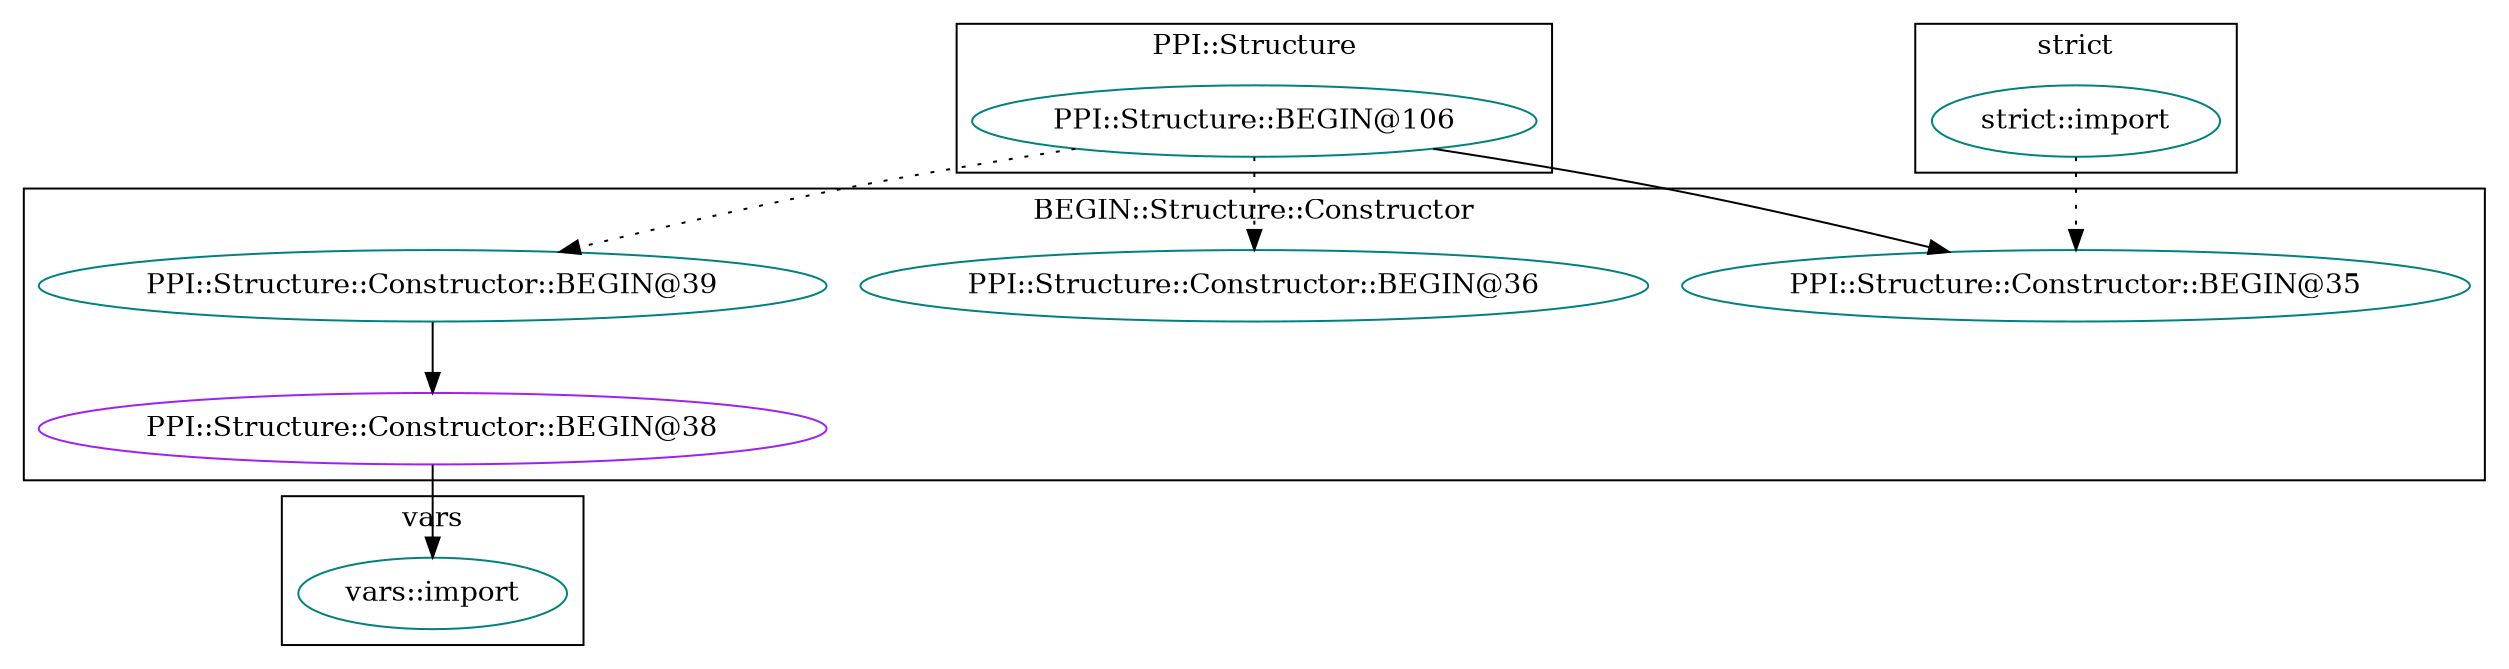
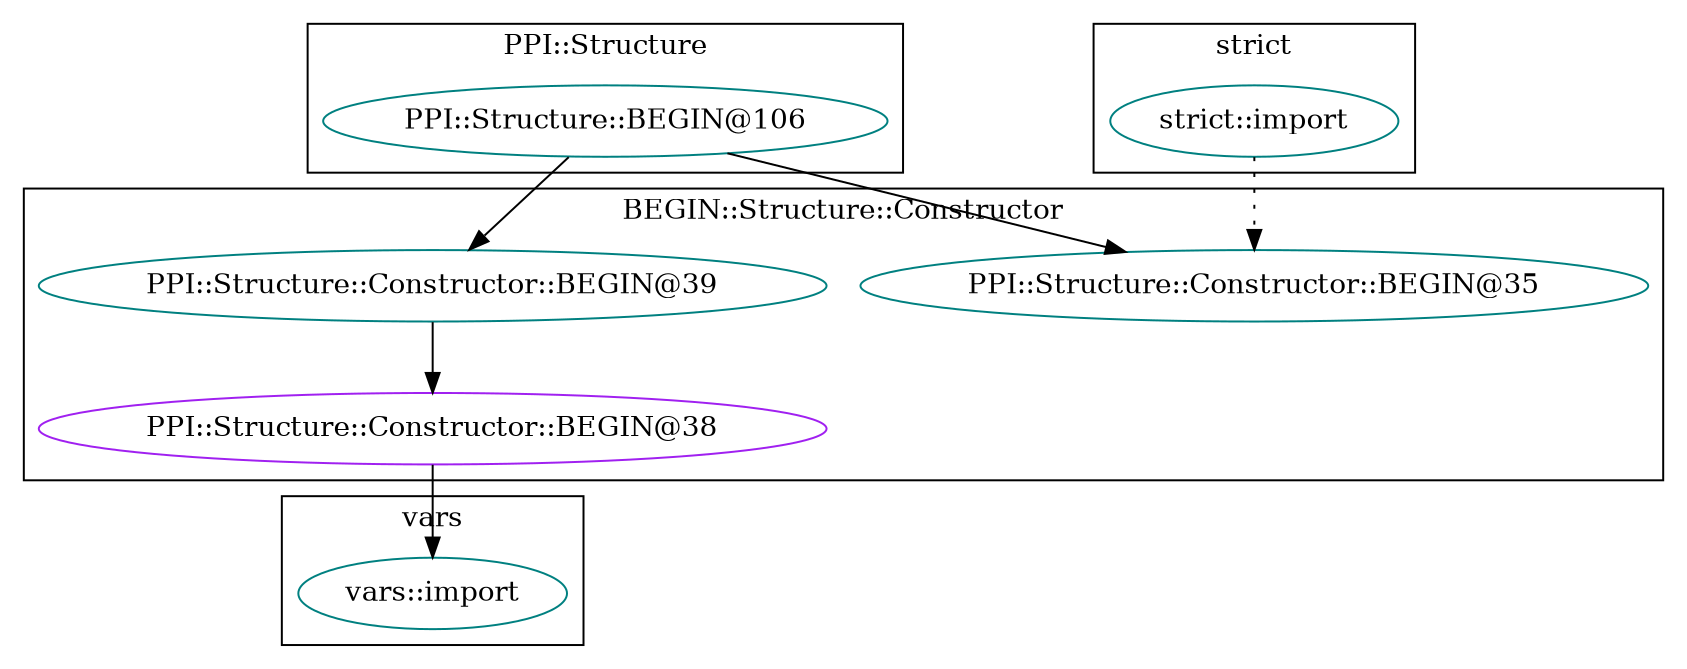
  digraph {
    node [color=teal]
    edge [style=solid]
-   "PPI::Structure::Constructor::BEGIN@36"
    "PPI::Structure::Constructor::BEGIN@39"
    "PPI::Structure::Constructor::BEGIN@35"
    "PPI::Structure::Constructor::BEGIN@38" [color=purple]
    "PPI::Structure::BEGIN@106"
    "vars::import"
    "strict::import"
    subgraph cluster_1 {
      label="BEGIN::Structure::Constructor"
-     "PPI::Structure::Constructor::BEGIN@36"
      "PPI::Structure::Constructor::BEGIN@39"
      "PPI::Structure::Constructor::BEGIN@35"
      "PPI::Structure::Constructor::BEGIN@38"
    }
    subgraph cluster_2 {
      label="PPI::Structure"
      "PPI::Structure::BEGIN@106"
    }
    subgraph cluster_3 {
      label=vars
      "vars::import"
    }
    subgraph cluster_4 {
      label="strict"
      "strict::import"
    }
    "PPI::Structure::Constructor::BEGIN@39" -> "PPI::Structure::Constructor::BEGIN@38"
    "PPI::Structure::Constructor::BEGIN@38" -> "vars::import"
-   "PPI::Structure::BEGIN@106" -> "PPI::Structure::Constructor::BEGIN@36" [style=dotted]
-   "PPI::Structure::BEGIN@106" -> "PPI::Structure::Constructor::BEGIN@39" [style=dotted]
+   "PPI::Structure::BEGIN@106" -> "PPI::Structure::Constructor::BEGIN@39"
    "PPI::Structure::BEGIN@106" -> "PPI::Structure::Constructor::BEGIN@35"
    "strict::import" -> "PPI::Structure::Constructor::BEGIN@35" [style=dotted]
  }
